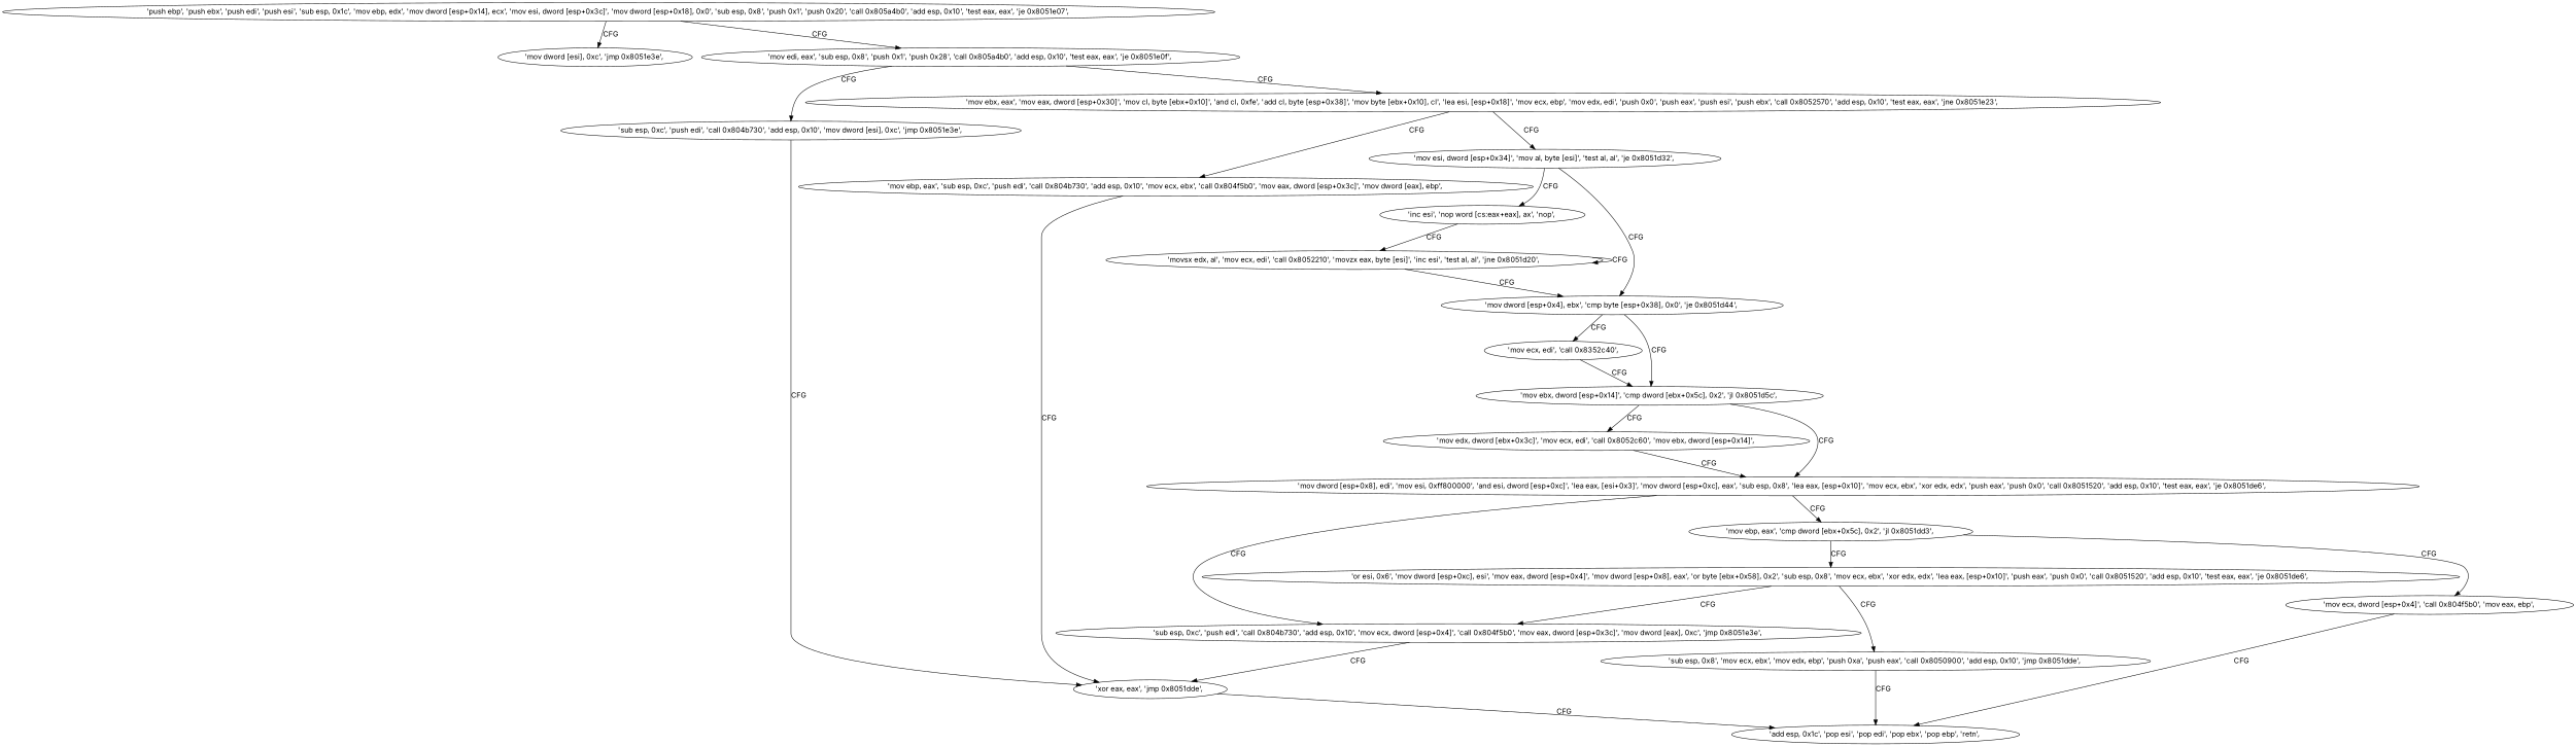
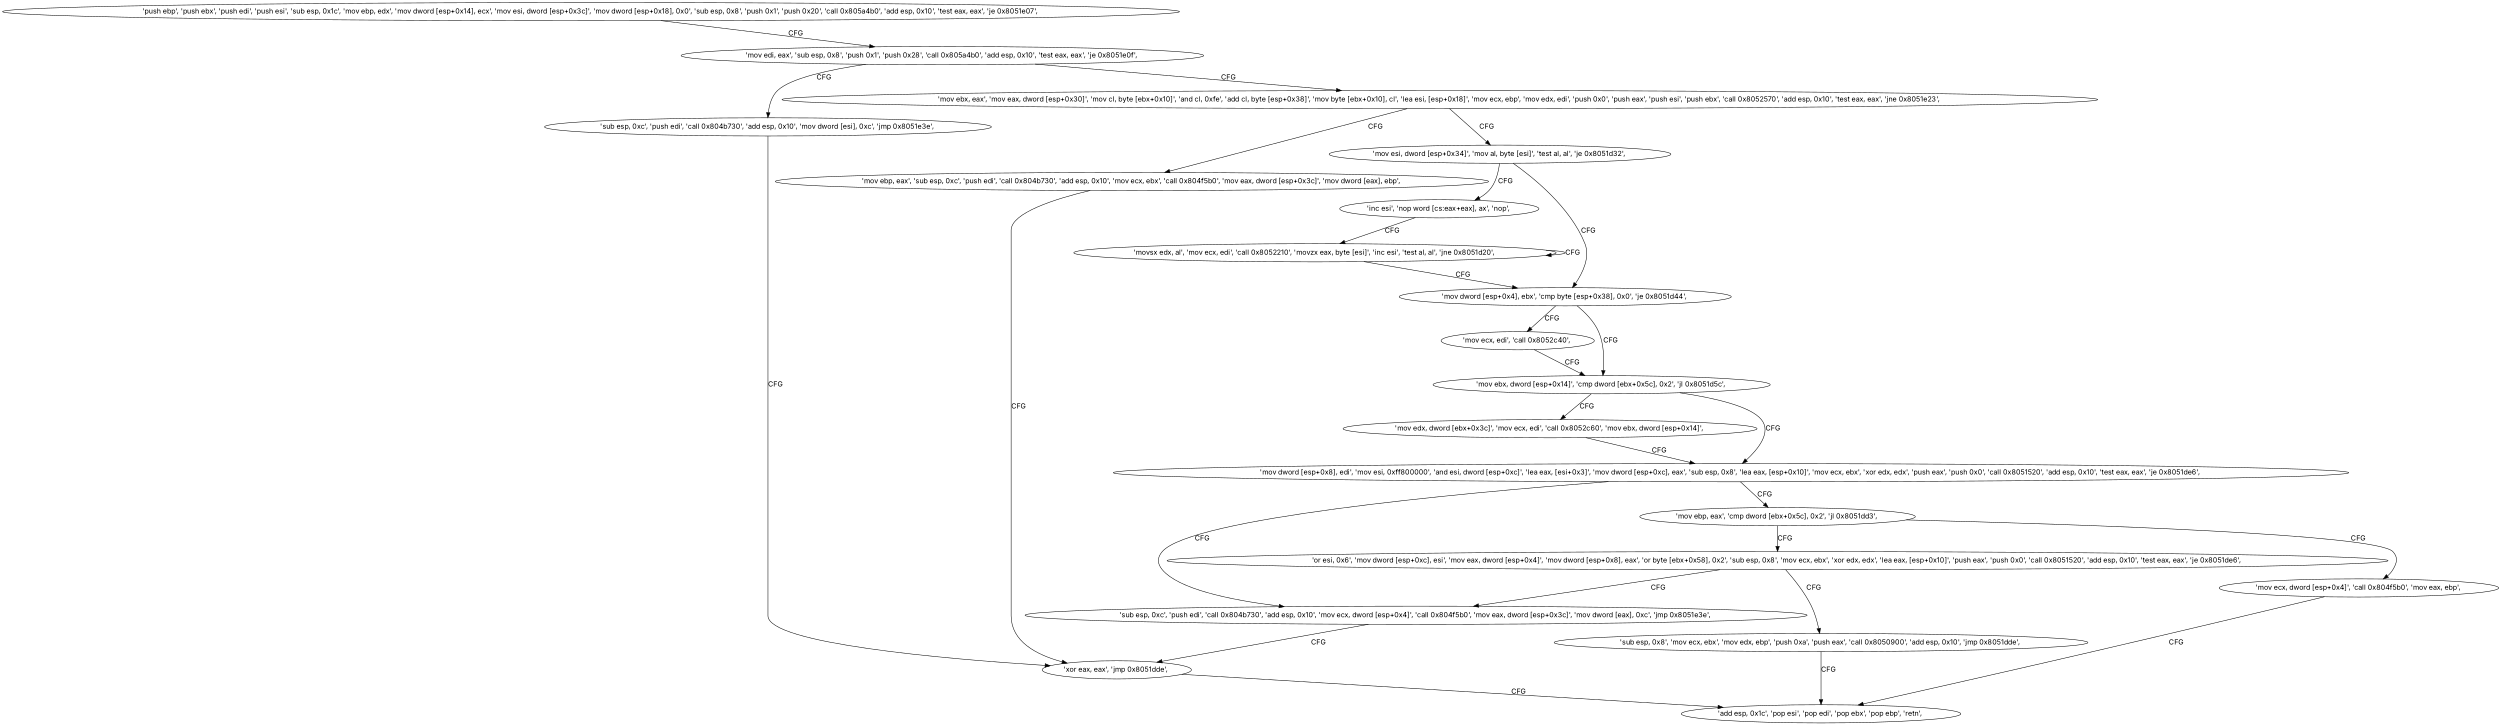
  digraph {
    fontname=Inter
    node [fontname=Inter]
    edge [fontname=Inter]
    n1 [label="'push ebp', 'push ebx', 'push edi', 'push esi', 'sub esp, 0x1c', 'mov ebp, edx', 'mov dword [esp+0x14], ecx', 'mov esi, dword [esp+0x3c]', 'mov dword [esp+0x18], 0x0', 'sub esp, 0x8', 'push 0x1', 'push 0x20', 'call 0x805a4b0', 'add esp, 0x10', 'test eax, eax', 'je 0x8051e07', "]
-   n2 [label="'mov dword [esi], 0xc', 'jmp 0x8051e3e', "]
    n3 [label="'mov edi, eax', 'sub esp, 0x8', 'push 0x1', 'push 0x28', 'call 0x805a4b0', 'add esp, 0x10', 'test eax, eax', 'je 0x8051e0f', "]
    n4 [label="'sub esp, 0xc', 'push edi', 'call 0x804b730', 'add esp, 0x10', 'mov dword [esi], 0xc', 'jmp 0x8051e3e', "]
    n5 [label="'mov ebx, eax', 'mov eax, dword [esp+0x30]', 'mov cl, byte [ebx+0x10]', 'and cl, 0xfe', 'add cl, byte [esp+0x38]', 'mov byte [ebx+0x10], cl', 'lea esi, [esp+0x18]', 'mov ecx, ebp', 'mov edx, edi', 'push 0x0', 'push eax', 'push esi', 'push ebx', 'call 0x8052570', 'add esp, 0x10', 'test eax, eax', 'jne 0x8051e23', "]
    n6 [label="'xor eax, eax', 'jmp 0x8051dde', "]
    n7 [label="'add esp, 0x1c', 'pop esi', 'pop edi', 'pop ebx', 'pop ebp', 'retn', "]
    n8 [label="'mov ebp, eax', 'sub esp, 0xc', 'push edi', 'call 0x804b730', 'add esp, 0x10', 'mov ecx, ebx', 'call 0x804f5b0', 'mov eax, dword [esp+0x3c]', 'mov dword [eax], ebp', "]
    n9 [label="'mov esi, dword [esp+0x34]', 'mov al, byte [esi]', 'test al, al', 'je 0x8051d32', "]
    n10 [label="'mov dword [esp+0x4], ebx', 'cmp byte [esp+0x38], 0x0', 'je 0x8051d44', "]
    n11 [label="'inc esi', 'nop word [cs:eax+eax], ax', 'nop', "]
    n12 [label="'mov ebx, dword [esp+0x14]', 'cmp dword [ebx+0x5c], 0x2', 'jl 0x8051d5c', "]
-   n13 [label="'mov ecx, edi', 'call 0x8352c40',"]
+   n13 [label="'mov ecx, edi', 'call 0x8052c40', "]
    n14 [label="'movsx edx, al', 'mov ecx, edi', 'call 0x8052210', 'movzx eax, byte [esi]', 'inc esi', 'test al, al', 'jne 0x8051d20', "]
    n15 [label="'mov dword [esp+0x8], edi', 'mov esi, 0xff800000', 'and esi, dword [esp+0xc]', 'lea eax, [esi+0x3]', 'mov dword [esp+0xc], eax', 'sub esp, 0x8', 'lea eax, [esp+0x10]', 'mov ecx, ebx', 'xor edx, edx', 'push eax', 'push 0x0', 'call 0x8051520', 'add esp, 0x10', 'test eax, eax', 'je 0x8051de6', "]
    n16 [label="'mov edx, dword [ebx+0x3c]', 'mov ecx, edi', 'call 0x8052c60', 'mov ebx, dword [esp+0x14]', "]
    n17 [label="'sub esp, 0xc', 'push edi', 'call 0x804b730', 'add esp, 0x10', 'mov ecx, dword [esp+0x4]', 'call 0x804f5b0', 'mov eax, dword [esp+0x3c]', 'mov dword [eax], 0xc', 'jmp 0x8051e3e', "]
    n18 [label="'mov ebp, eax', 'cmp dword [ebx+0x5c], 0x2', 'jl 0x8051dd3', "]
    n19 [label="'mov ecx, dword [esp+0x4]', 'call 0x804f5b0', 'mov eax, ebp', "]
    n20 [label="'or esi, 0x6', 'mov dword [esp+0xc], esi', 'mov eax, dword [esp+0x4]', 'mov dword [esp+0x8], eax', 'or byte [ebx+0x58], 0x2', 'sub esp, 0x8', 'mov ecx, ebx', 'xor edx, edx', 'lea eax, [esp+0x10]', 'push eax', 'push 0x0', 'call 0x8051520', 'add esp, 0x10', 'test eax, eax', 'je 0x8051de6', "]
    n21 [label="'sub esp, 0x8', 'mov ecx, ebx', 'mov edx, ebp', 'push 0xa', 'push eax', 'call 0x8050900', 'add esp, 0x10', 'jmp 0x8051dde', "]
-   n1 -> n2 [label=CFG]
    n1 -> n3 [label=CFG]
    n3 -> n4 [label=CFG]
    n3 -> n5 [label=CFG]
    n4 -> n6 [label=CFG]
    n5 -> n8 [label=CFG]
    n5 -> n9 [label=CFG]
    n6 -> n7 [label=CFG]
    n8 -> n6 [label=CFG]
    n9 -> n10 [label=CFG]
    n9 -> n11 [label=CFG]
    n10 -> n12 [label=CFG]
    n10 -> n13 [label=CFG]
    n11 -> n14 [label=CFG]
    n12 -> n15 [label=CFG]
    n12 -> n16 [label=CFG]
    n13 -> n12 [label=CFG]
    n14 -> n10 [label=CFG]
    n14 -> n14 [label=CFG]
    n15 -> n17 [label=CFG]
    n15 -> n18 [label=CFG]
    n16 -> n15 [label=CFG]
    n17 -> n6 [label=CFG]
    n18 -> n19 [label=CFG]
    n18 -> n20 [label=CFG]
    n19 -> n7 [label=CFG]
    n20 -> n17 [label=CFG]
    n20 -> n21 [label=CFG]
    n21 -> n7 [label=CFG]
  }
